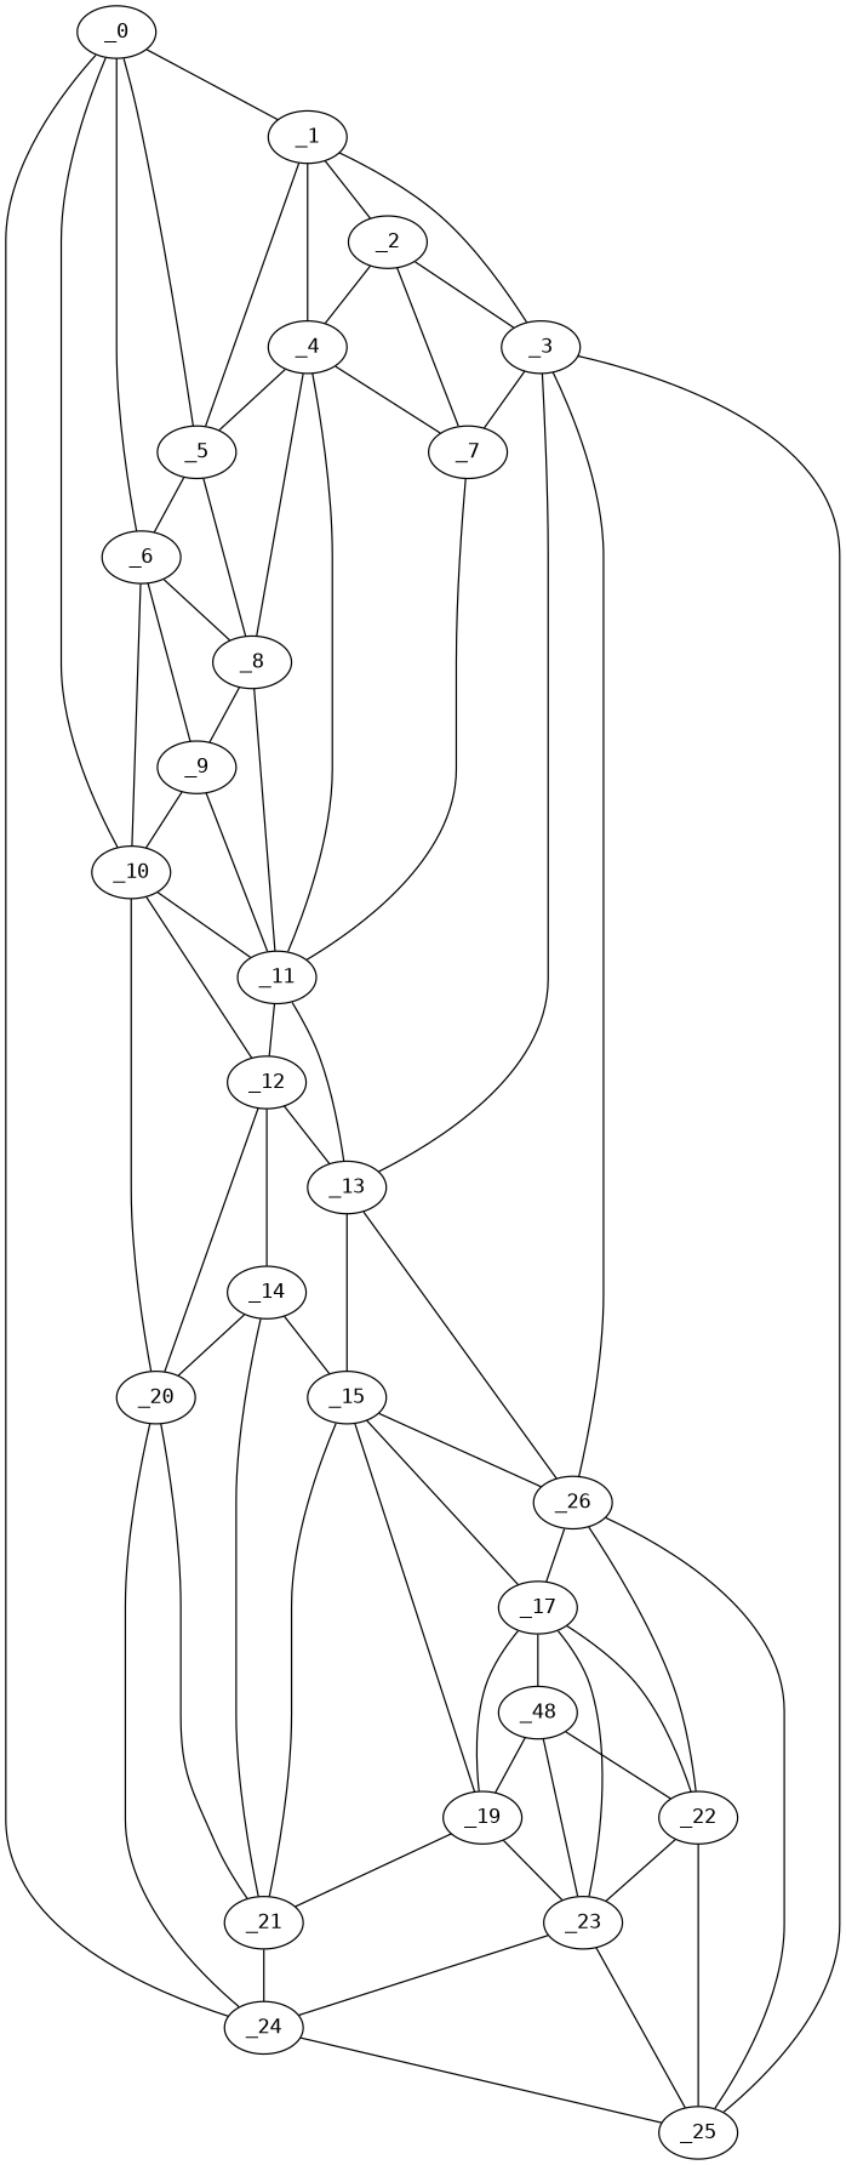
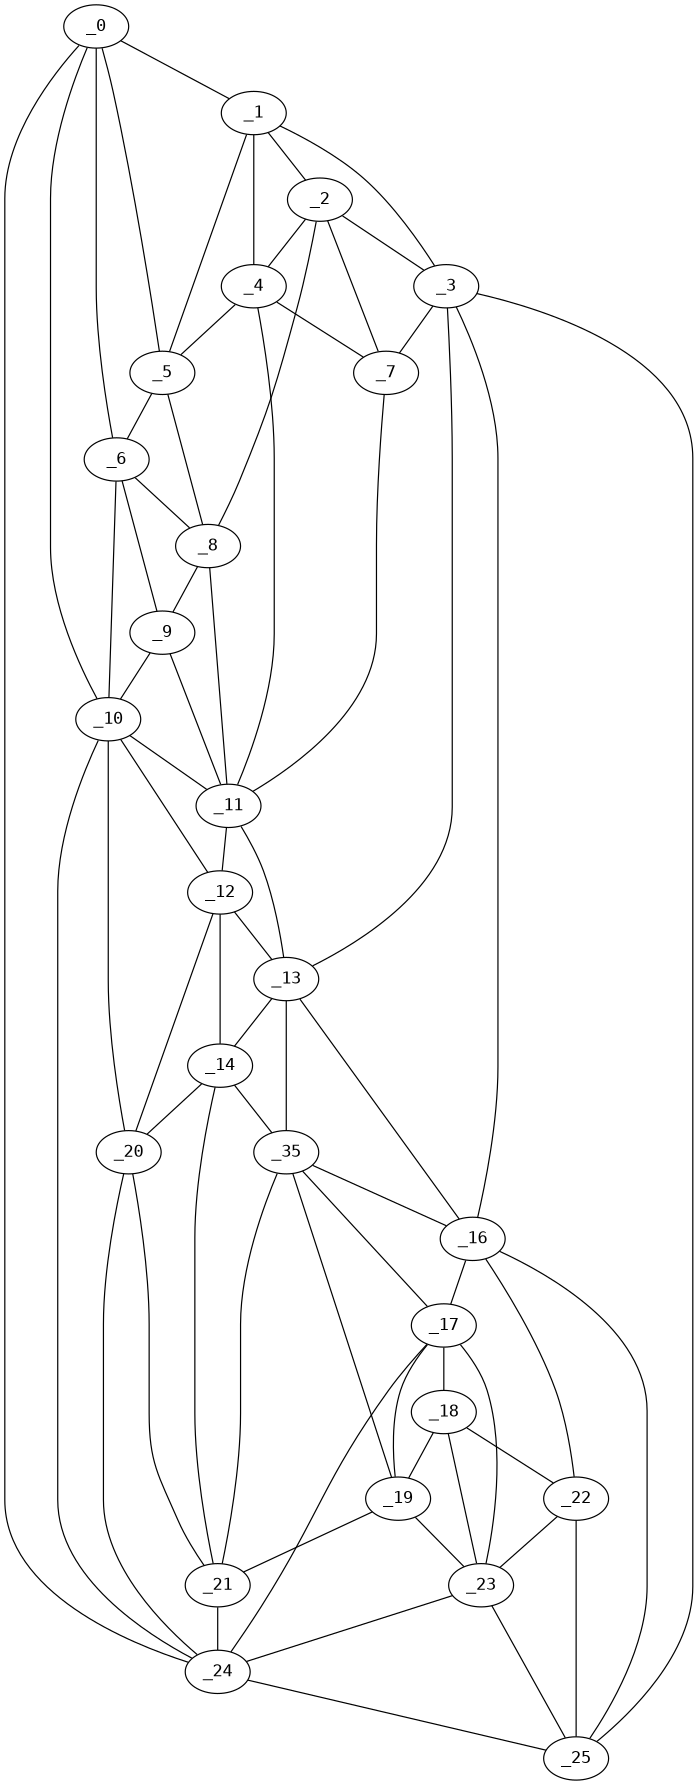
  graph {
    fontname="DejaVu Sans Mono"
    node [fontname="DejaVu Sans Mono" x=20 y=88]
    edge [fontname="DejaVu Sans Mono" valence=2]
    _0 [x=5]
    _1 [x=6 y=61]
    _5 [y=67]
    _6 [y=83]
    _10 [x=39]
    _24 [x=121 y=93]
    _2 [x=14 y=45]
    _3 [x=15 y=35]
    _4 [x=16 y=55]
    _8 [x=29 y=68]
    _9 [x=32 y=83]
    _11 [x=40 y=66]
    _12 [x=70 y=74]
    _20 [x=111 y=90]
    _25 [x=125 y=40]
    _7 [x=21 y=38]
    _13 [x=76 y=42]
-   _16 [x=95 y=40 label=_26]
+   _16 [x=95 y=40]
    _14 [x=77 y=73]
    _21 [x=112 y=70]
-   _15 [x=91 y=58]
+   _15 [x=91 y=58 label=_35]
    _17 [x=102 y=49]
    _22 [x=116 y=41]
    _19 [x=106 y=60]
    _23 [x=121 y=67]
-   _18 [x=106 y=52 label=_48]
+   _18 [x=106 y=52]
    _0 -- _1 [valence=1]
    _0 -- _5
    _0 -- _6 [valence=1]
    _0 -- _10 [valence=1]
    _0 -- _24 [valence=1]
    _1 -- _5 [valence=1]
    _1 -- _2 [valence=1]
    _1 -- _3 [valence=1]
    _1 -- _4
    _5 -- _6
    _5 -- _8
    _6 -- _10
    _6 -- _8
    _6 -- _9
+   _10 -- _24 [valence=1]
    _10 -- _11
    _10 -- _12 [valence=1]
    _10 -- _20
    _24 -- _25 [valence=1]
    _2 -- _3
    _2 -- _4
    _2 -- _7 [valence=1]
    _3 -- _25 [valence=1]
    _3 -- _7 [valence=1]
    _3 -- _13
    _3 -- _16 [valence=1]
    _4 -- _5
-   _4 -- _8 [valence=1]
+   _2 -- _8 [valence=1]
    _4 -- _11
    _4 -- _7 [valence=1]
    _8 -- _9
    _8 -- _11
    _9 -- _10
    _9 -- _11
    _11 -- _12
    _11 -- _13 [valence=1]
    _12 -- _20
    _12 -- _13
    _12 -- _14
    _20 -- _24
    _20 -- _21
    _7 -- _11
    _13 -- _16
+   _13 -- _14 [valence=1]
    _13 -- _15 [valence=1]
    _16 -- _25 [valence=1]
    _16 -- _17
    _16 -- _22
    _14 -- _20 [valence=1]
    _14 -- _21 [valence=1]
    _14 -- _15
    _21 -- _24
    _15 -- _16
    _15 -- _21
    _15 -- _17
    _15 -- _19 [valence=1]
-   _17 -- _22
+   _17 -- _24
    _17 -- _19
    _17 -- _23
    _17 -- _18 [valence=1]
    _22 -- _25 [valence=1]
    _22 -- _23
    _19 -- _21 [valence=1]
    _19 -- _23 [valence=1]
    _23 -- _24
    _23 -- _25
    _18 -- _22
    _18 -- _19
    _18 -- _23 [valence=1]
  }
